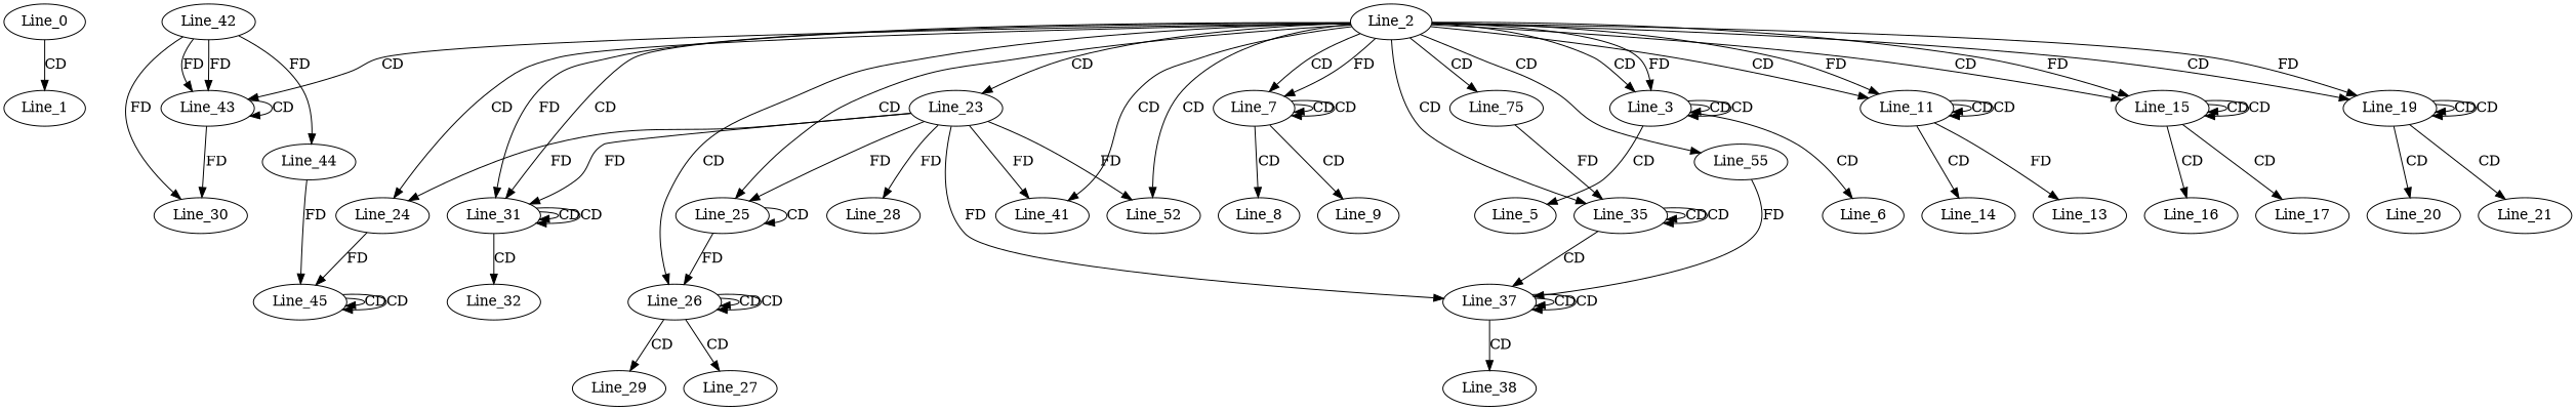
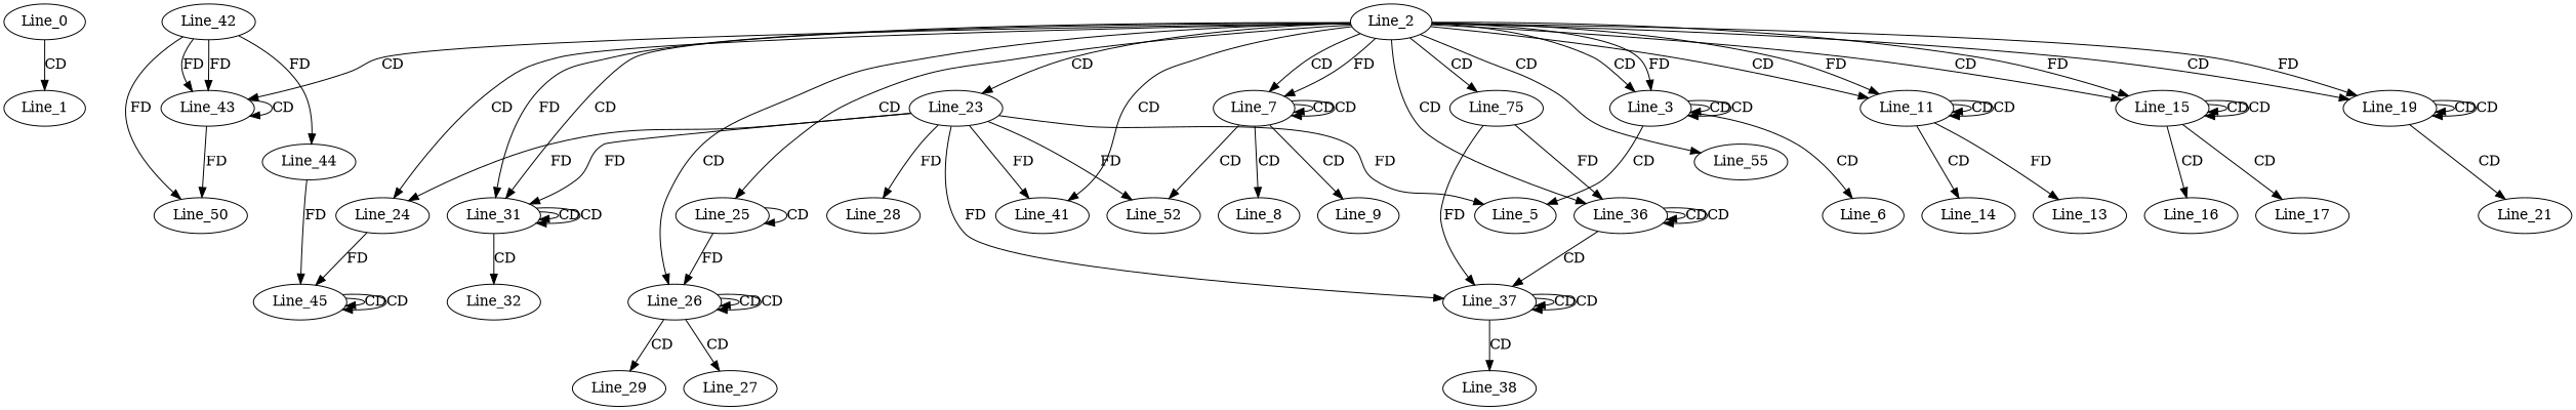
  digraph {
    fontname="DejaVu Serif"
    node [fontname="DejaVu Serif"]
    edge [fontname="DejaVu Serif"]
    Line_0
    Line_1
    Line_2
    Line_3
    Line_7
    Line_11
    Line_15
    Line_19
    Line_23
    Line_24
    Line_25
    Line_26
    Line_31
    n14 [label=Line_75]
-   Line_36 [label=Line_35]
+   Line_36
    Line_41
    Line_43
    Line_52
    n19 [label=Line_55]
    n20 [label=Line_6]
    Line_5
    Line_8
    Line_9
    n24 [label=Line_14]
    Line_13
    Line_16
    Line_17
-   Line_20
    Line_21
    Line_28
    Line_37
    Line_45
    Line_27
    Line_29
    Line_32
    Line_42
-   Line_50 [label=Line_30]
+   Line_50
    Line_44
    Line_38
    Line_0 -> Line_1 [label=CD]
    Line_2 -> Line_3 [label=CD]
    Line_2 -> Line_3 [label=FD]
    Line_2 -> Line_7 [label=CD]
    Line_2 -> Line_7 [label=FD]
    Line_2 -> Line_11 [label=CD]
    Line_2 -> Line_11 [label=FD]
    Line_2 -> Line_15 [label=CD]
    Line_2 -> Line_15 [label=FD]
    Line_2 -> Line_19 [label=CD]
    Line_2 -> Line_19 [label=FD]
    Line_2 -> Line_23 [label=CD]
    Line_2 -> Line_24 [label=CD]
    Line_2 -> Line_25 [label=CD]
    Line_2 -> Line_26 [label=CD]
    Line_2 -> Line_31 [label=CD]
    Line_2 -> Line_31 [label=FD]
    Line_2 -> n14 [label=CD]
    Line_2 -> Line_36 [label=CD]
    Line_2 -> Line_41 [label=CD]
    Line_2 -> Line_43 [label=CD]
-   Line_2 -> Line_52 [label=CD]
+   Line_7 -> Line_52 [label=CD]
    Line_2 -> n19 [label=CD]
    Line_3 -> Line_3 [label=CD]
    Line_3 -> Line_3 [label=CD]
    Line_3 -> n20 [label=CD]
    Line_3 -> Line_5 [label=CD]
    Line_7 -> Line_7 [label=CD]
    Line_7 -> Line_7 [label=CD]
    Line_7 -> Line_8 [label=CD]
    Line_7 -> Line_9 [label=CD]
    Line_11 -> Line_11 [label=CD]
    Line_11 -> Line_11 [label=CD]
    Line_11 -> n24 [label=CD]
    Line_11 -> Line_13 [label=FD]
    Line_15 -> Line_15 [label=CD]
    Line_15 -> Line_15 [label=CD]
    Line_15 -> Line_16 [label=CD]
    Line_15 -> Line_17 [label=CD]
    Line_19 -> Line_19 [label=CD]
    Line_19 -> Line_19 [label=CD]
-   Line_19 -> Line_20 [label=CD]
    Line_19 -> Line_21 [label=CD]
    Line_23 -> Line_24 [label=FD]
-   Line_23 -> Line_25 [label=FD]
+   Line_23 -> Line_5 [label=FD]
    Line_23 -> Line_31 [label=FD]
    Line_23 -> Line_41 [label=FD]
    Line_23 -> Line_52 [label=FD]
    Line_23 -> Line_28 [label=FD]
    Line_23 -> Line_37 [label=FD]
    Line_24 -> Line_45 [label=FD]
    Line_25 -> Line_25 [label=CD]
    Line_25 -> Line_26 [label=FD]
    Line_26 -> Line_26 [label=CD]
    Line_26 -> Line_26 [label=CD]
    Line_26 -> Line_27 [label=CD]
    Line_26 -> Line_29 [label=CD]
    Line_31 -> Line_31 [label=CD]
    Line_31 -> Line_31 [label=CD]
    Line_31 -> Line_32 [label=CD]
    n14 -> Line_36 [label=FD]
-   n19 -> Line_37 [label=FD]
+   n14 -> Line_37 [label=FD]
    Line_36 -> Line_36 [label=CD]
    Line_36 -> Line_36 [label=CD]
    Line_36 -> Line_37 [label=CD]
    Line_43 -> Line_43 [label=CD]
    Line_43 -> Line_50 [label=FD]
    Line_37 -> Line_37 [label=CD]
    Line_37 -> Line_37 [label=CD]
    Line_37 -> Line_38 [label=CD]
    Line_45 -> Line_45 [label=CD]
    Line_45 -> Line_45 [label=CD]
    Line_42 -> Line_43 [label=FD]
    Line_42 -> Line_43 [label=FD]
    Line_42 -> Line_50 [label=FD]
    Line_42 -> Line_44 [label=FD]
    Line_44 -> Line_45 [label=FD]
  }
